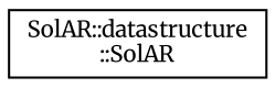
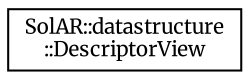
  digraph {
    rankdir=LR
    fontname=Merriweather
-   n1 [color=black fillcolor=white fontname=Merriweather fontsize=10 height=0.2 label="SolAR::datastructure\l::SolAR" shape=record style=filled width=0.4]
+   n1 [color=black fillcolor=white fontname=Merriweather fontsize=10 height=0.2 label="SolAR::datastructure\l::DescriptorView" shape=record style=filled width=0.4]
  }
